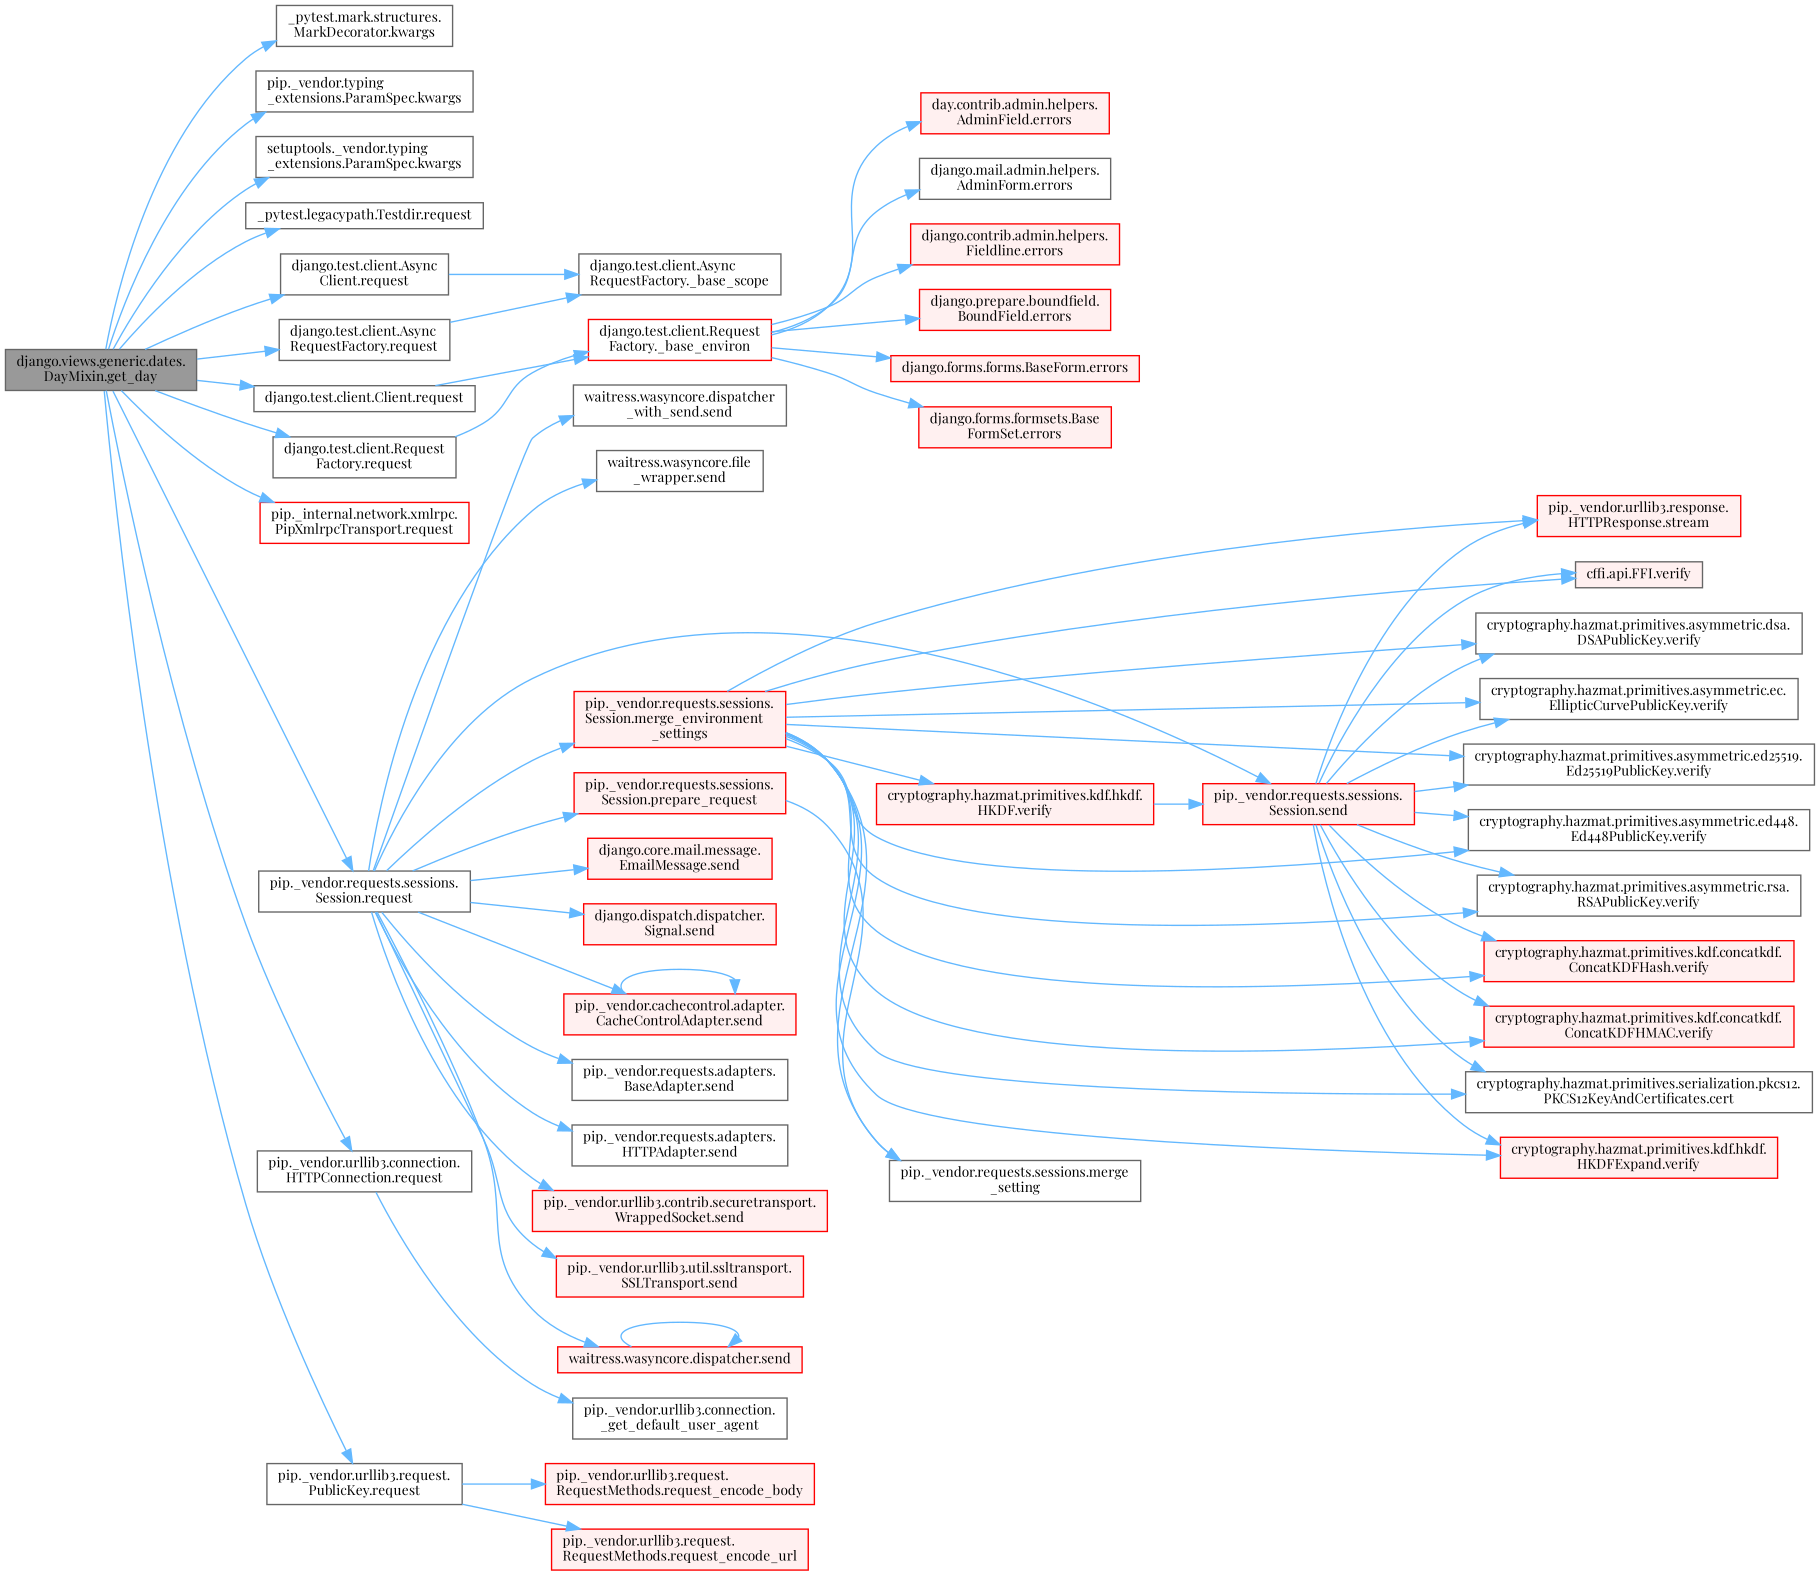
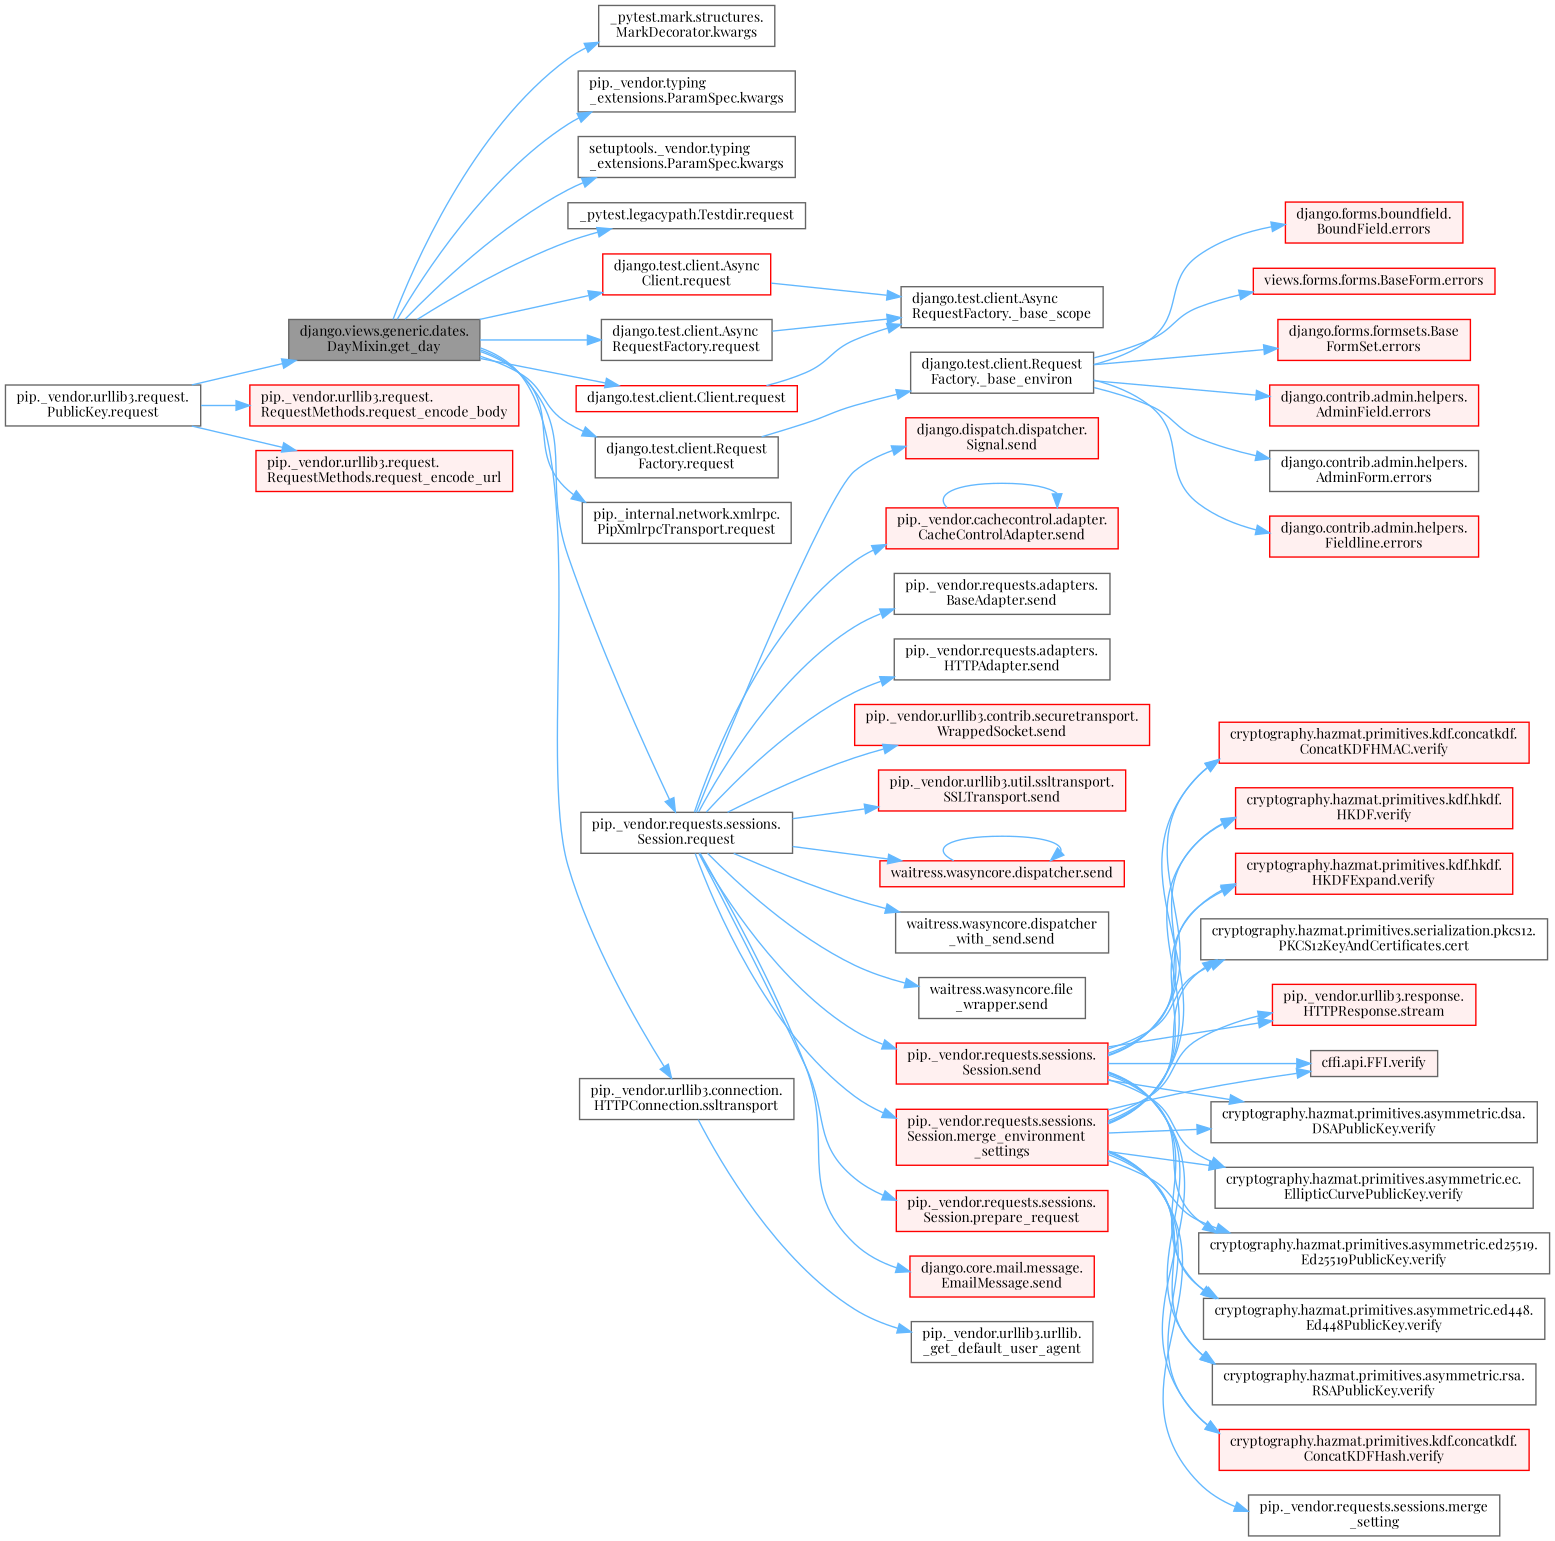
  digraph {
    fontname="Playfair Display"
    rankdir=LR
    node [color=grey40 fillcolor=white fontname="Playfair Display" fontsize=10 shape=box style=filled]
    edge [color=steelblue1 fontname="Playfair Display" fontsize=10 labelfontname=Helvetica labelfontsize=10 style=solid]
    n1 [color=gray40 fillcolor=grey60 fontcolor=black height=0.2 label="django.views.generic.dates.\lDayMixin.get_day" width=0.4]
    n2 [height=0.2 label="_pytest.mark.structures.\lMarkDecorator.kwargs" width=0.4]
    n3 [height=0.2 label="pip._vendor.typing\l_extensions.ParamSpec.kwargs" width=0.4]
    n4 [height=0.2 label="setuptools._vendor.typing\l_extensions.ParamSpec.kwargs" width=0.4]
    n5 [height=0.2 label="_pytest.legacypath.Testdir.request" width=0.4]
-   n6 [height=0.2 label="django.test.client.Async\lClient.request" width=0.4]
+   n6 [color=red height=0.2 label="django.test.client.Async\lClient.request" width=0.4]
    n7 [height=0.2 label="django.test.client.Async\lRequestFactory.request" width=0.4]
-   n8 [height=0.2 label="django.test.client.Client.request" width=0.4]
+   n8 [color=red height=0.2 label="django.test.client.Client.request" width=0.4]
    n9 [height=0.2 label="django.test.client.Request\lFactory.request" width=0.4]
-   n10 [color=red height=0.2 label="pip._internal.network.xmlrpc.\lPipXmlrpcTransport.request" width=0.4]
+   n10 [height=0.2 label="pip._internal.network.xmlrpc.\lPipXmlrpcTransport.request" width=0.4]
    n11 [height=0.2 label="pip._vendor.requests.sessions.\lSession.request" width=0.4]
-   n12 [height=0.2 label="pip._vendor.urllib3.connection.\lHTTPConnection.request" width=0.4]
+   n12 [height=0.2 label="pip._vendor.urllib3.connection.\lHTTPConnection.ssltransport" width=0.4]
    n13 [height=0.2 label="pip._vendor.urllib3.request.\lPublicKey.request" width=0.4]
    n14 [height=0.2 label="django.test.client.Async\lRequestFactory._base_scope" width=0.4]
-   n15 [color=red height=0.2 label="django.test.client.Request\lFactory._base_environ" width=0.4]
+   n15 [height=0.2 label="django.test.client.Request\lFactory._base_environ" width=0.4]
    n16 [color=red fillcolor="#FFF0F0" height=0.2 label="pip._vendor.requests.sessions.\lSession.merge_environment\l_settings" width=0.4]
    n17 [color=red fillcolor="#FFF0F0" height=0.2 label="pip._vendor.requests.sessions.\lSession.prepare_request" width=0.4]
    n18 [color=red fillcolor="#FFF0F0" height=0.2 label="django.core.mail.message.\lEmailMessage.send" width=0.4]
    n19 [color=red fillcolor="#FFF0F0" height=0.2 label="django.dispatch.dispatcher.\lSignal.send" width=0.4]
    n20 [color=red fillcolor="#FFF0F0" height=0.2 label="pip._vendor.cachecontrol.adapter.\lCacheControlAdapter.send" width=0.4]
    n21 [height=0.2 label="pip._vendor.requests.adapters.\lBaseAdapter.send" width=0.4]
    n22 [height=0.2 label="pip._vendor.requests.adapters.\lHTTPAdapter.send" width=0.4]
    n23 [color=red fillcolor="#FFF0F0" height=0.2 label="pip._vendor.requests.sessions.\lSession.send" width=0.4]
    n24 [color=red fillcolor="#FFF0F0" height=0.2 label="pip._vendor.urllib3.contrib.securetransport.\lWrappedSocket.send" width=0.4]
    n25 [color=red fillcolor="#FFF0F0" height=0.2 label="pip._vendor.urllib3.util.ssltransport.\lSSLTransport.send" width=0.4]
    n26 [color=red fillcolor="#FFF0F0" height=0.2 label="waitress.wasyncore.dispatcher.send" width=0.4]
    n27 [height=0.2 label="waitress.wasyncore.dispatcher\l_with_send.send" width=0.4]
    n28 [height=0.2 label="waitress.wasyncore.file\l_wrapper.send" width=0.4]
-   n29 [height=0.2 label="pip._vendor.urllib3.connection.\l_get_default_user_agent" width=0.4]
+   n29 [height=0.2 label="pip._vendor.urllib3.urllib.\l_get_default_user_agent" width=0.4]
    n30 [color=red fillcolor="#FFF0F0" height=0.2 label="pip._vendor.urllib3.request.\lRequestMethods.request_encode_body" width=0.4]
    n31 [color=red fillcolor="#FFF0F0" height=0.2 label="pip._vendor.urllib3.request.\lRequestMethods.request_encode_url" width=0.4]
-   n32 [color=red fillcolor="#FFF0F0" height=0.2 label="day.contrib.admin.helpers.\lAdminField.errors" width=0.4]
-   n33 [height=0.2 label="django.mail.admin.helpers.\lAdminForm.errors" width=0.4]
+   n32 [color=red fillcolor="#FFF0F0" height=0.2 label="django.contrib.admin.helpers.\lAdminField.errors" width=0.4]
+   n33 [height=0.2 label="django.contrib.admin.helpers.\lAdminForm.errors" width=0.4]
    n34 [color=red fillcolor="#FFF0F0" height=0.2 label="django.contrib.admin.helpers.\lFieldline.errors" width=0.4]
-   n35 [color=red fillcolor="#FFF0F0" height=0.2 label="django.prepare.boundfield.\lBoundField.errors" width=0.4]
-   n36 [color=red fillcolor="#FFF0F0" height=0.2 label="django.forms.forms.BaseForm.errors" width=0.4]
+   n35 [color=red fillcolor="#FFF0F0" height=0.2 label="django.forms.boundfield.\lBoundField.errors" width=0.4]
+   n36 [color=red fillcolor="#FFF0F0" height=0.2 label="views.forms.forms.BaseForm.errors" width=0.4]
    n37 [color=red fillcolor="#FFF0F0" height=0.2 label="django.forms.formsets.Base\lFormSet.errors" width=0.4]
    n38 [height=0.2 label="cryptography.hazmat.primitives.serialization.pkcs12.\lPKCS12KeyAndCertificates.cert" width=0.4]
    n39 [height=0.2 label="pip._vendor.requests.sessions.merge\l_setting" width=0.4]
    n40 [color=red fillcolor="#FFF0F0" height=0.2 label="pip._vendor.urllib3.response.\lHTTPResponse.stream" width=0.4]
    n41 [fillcolor="#FFF0F0" height=0.2 label="cffi.api.FFI.verify" width=0.4]
    n42 [height=0.2 label="cryptography.hazmat.primitives.asymmetric.dsa.\lDSAPublicKey.verify" width=0.4]
    n43 [height=0.2 label="cryptography.hazmat.primitives.asymmetric.ec.\lEllipticCurvePublicKey.verify" width=0.4]
    n44 [height=0.2 label="cryptography.hazmat.primitives.asymmetric.ed25519.\lEd25519PublicKey.verify" width=0.4]
    n45 [height=0.2 label="cryptography.hazmat.primitives.asymmetric.ed448.\lEd448PublicKey.verify" width=0.4]
    n46 [height=0.2 label="cryptography.hazmat.primitives.asymmetric.rsa.\lRSAPublicKey.verify" width=0.4]
    n47 [color=red fillcolor="#FFF0F0" height=0.2 label="cryptography.hazmat.primitives.kdf.concatkdf.\lConcatKDFHash.verify" width=0.4]
    n48 [color=red fillcolor="#FFF0F0" height=0.2 label="cryptography.hazmat.primitives.kdf.concatkdf.\lConcatKDFHMAC.verify" width=0.4]
    n49 [color=red fillcolor="#FFF0F0" height=0.2 label="cryptography.hazmat.primitives.kdf.hkdf.\lHKDF.verify" width=0.4]
    n50 [color=red fillcolor="#FFF0F0" height=0.2 label="cryptography.hazmat.primitives.kdf.hkdf.\lHKDFExpand.verify" width=0.4]
    n1 -> n2
    n1 -> n3
    n1 -> n4
    n1 -> n5
    n1 -> n6
    n1 -> n7
    n1 -> n8
    n1 -> n9
    n1 -> n10
    n1 -> n11
    n1 -> n12
-   n1 -> n13
+   n13 -> n1
    n6 -> n14
    n7 -> n14
-   n8 -> n15
+   n8 -> n14
    n9 -> n15
    n11 -> n16
    n11 -> n17
    n11 -> n18
    n11 -> n19
    n11 -> n20
    n11 -> n21
    n11 -> n22
    n11 -> n23
    n11 -> n24
    n11 -> n25
    n11 -> n26
    n11 -> n27
    n11 -> n28
    n12 -> n29
    n13 -> n30
    n13 -> n31
    n15 -> n32
    n15 -> n33
    n15 -> n34
    n15 -> n35
    n15 -> n36
    n15 -> n37
    n16 -> n38
    n16 -> n39
    n16 -> n40
    n16 -> n41
    n16 -> n42
    n16 -> n43
    n16 -> n44
    n16 -> n45
    n16 -> n46
    n16 -> n47
    n16 -> n48
    n16 -> n49
    n16 -> n50
-   n17 -> n39
    n20 -> n20
    n23 -> n38
    n23 -> n40
    n23 -> n41
    n23 -> n42
    n23 -> n43
    n23 -> n44
    n23 -> n45
    n23 -> n46
    n23 -> n47
    n23 -> n48
-   n49 -> n23
+   n23 -> n49
    n23 -> n50
    n26 -> n26
  }
